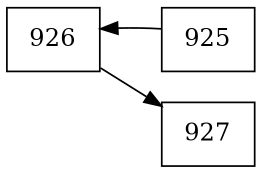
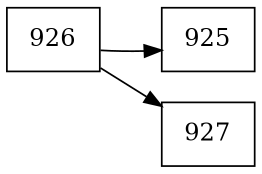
  digraph {
    rankdir=LR
    node [shape=record]
    n1 [label="{926}"]
    n2 [label="{925}"]
    n3 [label="{927}"]
-   n2 -> n1
+   n1 -> n2
    n1 -> n3
  }
